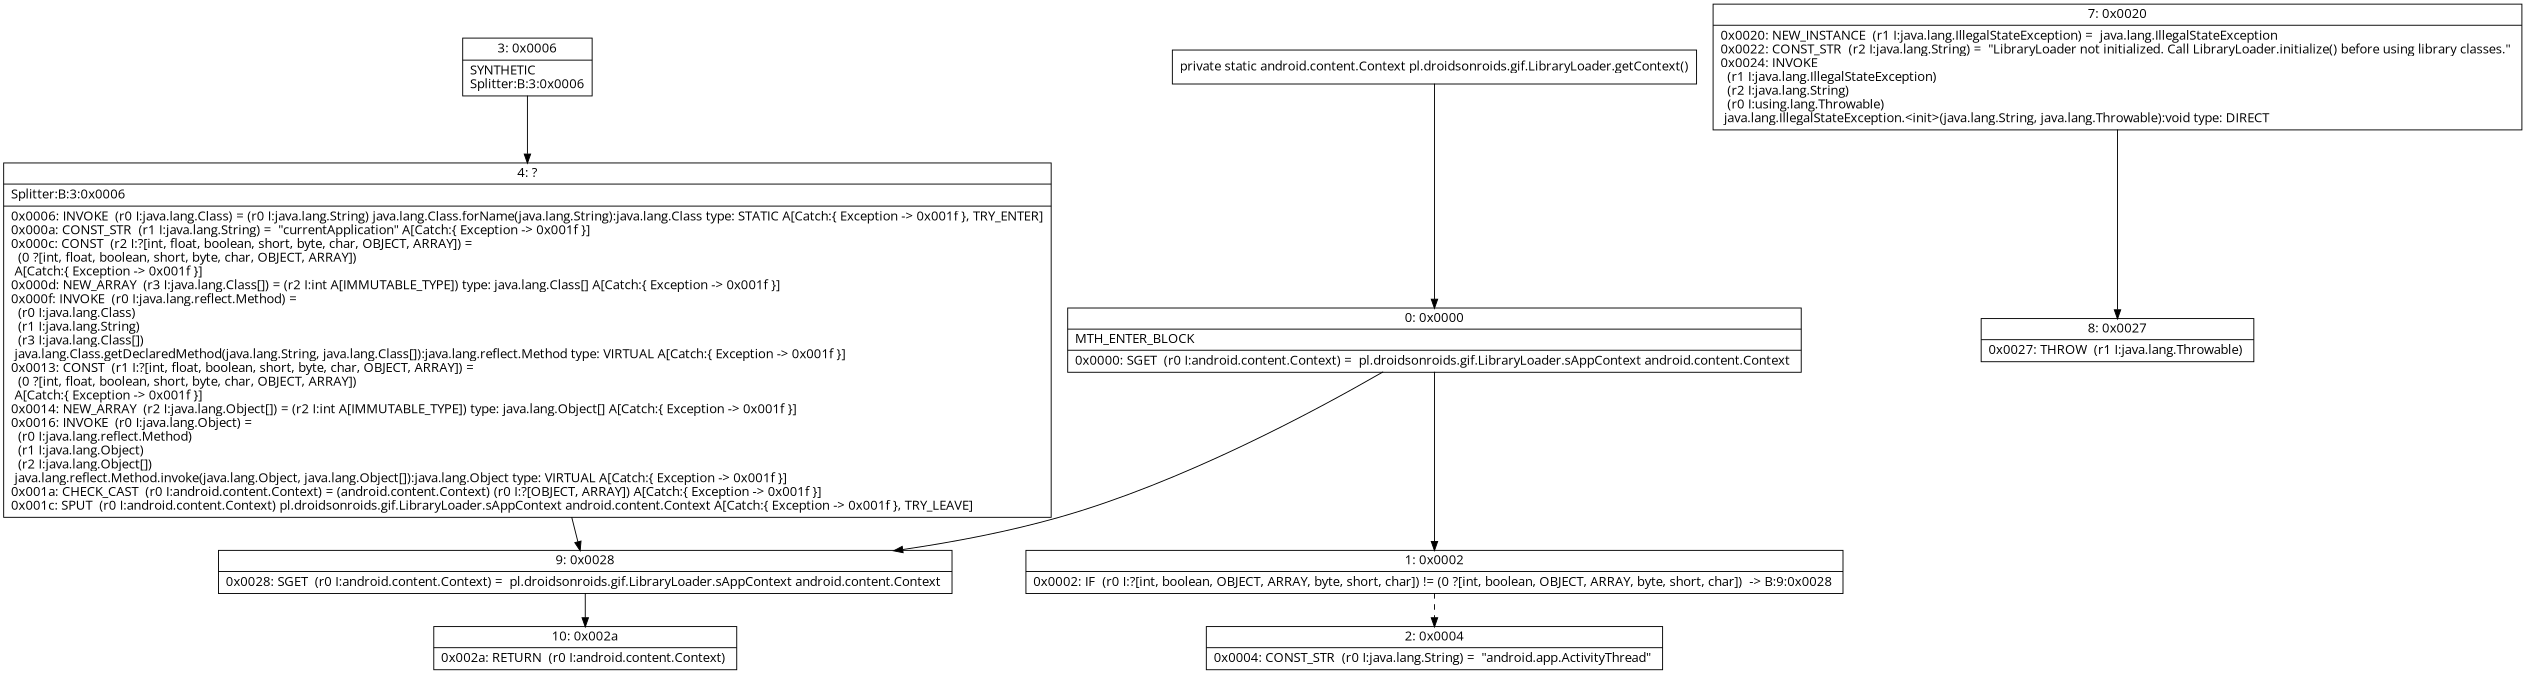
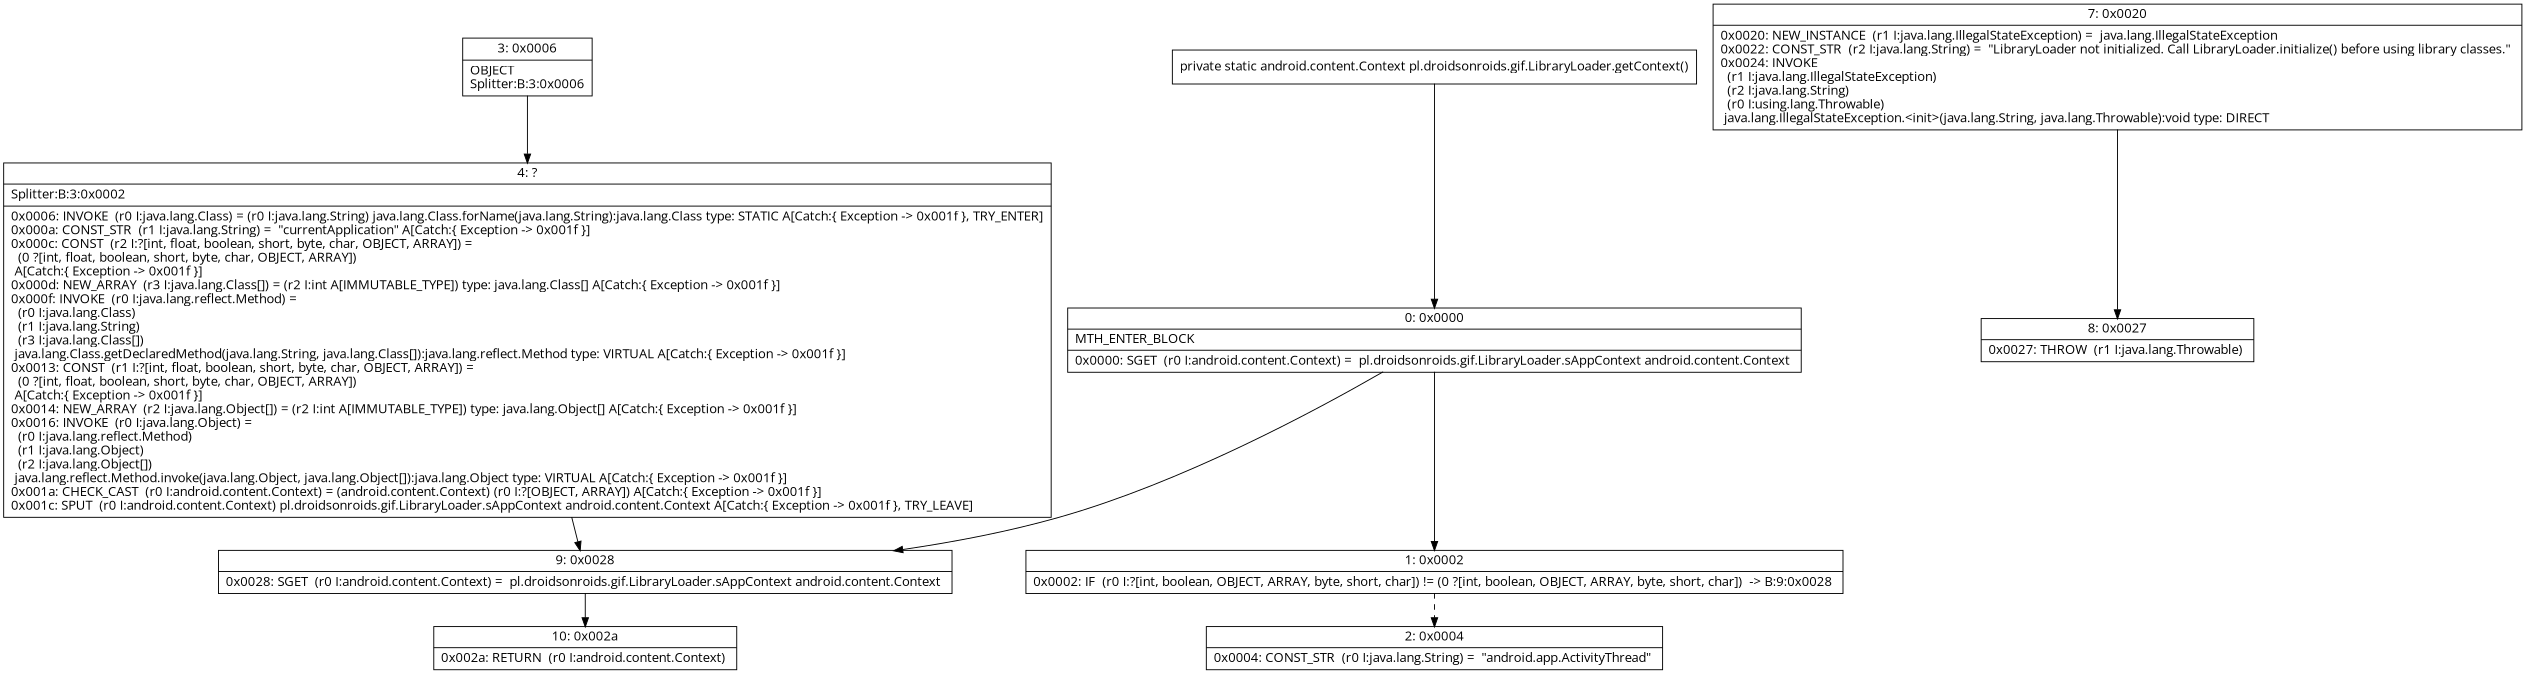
  digraph {
    fontname="Open Sans"
    node [fontname="Open Sans" shape=record]
    edge [fontname="Open Sans"]
    n1 [label="{0\:\ 0x0000|MTH_ENTER_BLOCK\l|0x0000: SGET  (r0 I:android.content.Context) =  pl.droidsonroids.gif.LibraryLoader.sAppContext android.content.Context \l}"]
    n2 [label="{1\:\ 0x0002|0x0002: IF  (r0 I:?[int, boolean, OBJECT, ARRAY, byte, short, char]) != (0 ?[int, boolean, OBJECT, ARRAY, byte, short, char])  \-\> B:9:0x0028 \l}"]
    n3 [label="{9\:\ 0x0028|0x0028: SGET  (r0 I:android.content.Context) =  pl.droidsonroids.gif.LibraryLoader.sAppContext android.content.Context \l}"]
    n4 [label="{2\:\ 0x0004|0x0004: CONST_STR  (r0 I:java.lang.String) =  \"android.app.ActivityThread\" \l}"]
    n5 [label="{10\:\ 0x002a|0x002a: RETURN  (r0 I:android.content.Context) \l}"]
-   n6 [label="{3\:\ 0x0006|SYNTHETIC\lSplitter:B:3:0x0006\l}"]
-   n7 [label="{4\:\ ?|Splitter:B:3:0x0006\l|0x0006: INVOKE  (r0 I:java.lang.Class) = (r0 I:java.lang.String) java.lang.Class.forName(java.lang.String):java.lang.Class type: STATIC A[Catch:\{ Exception \-\> 0x001f \}, TRY_ENTER]\l0x000a: CONST_STR  (r1 I:java.lang.String) =  \"currentApplication\" A[Catch:\{ Exception \-\> 0x001f \}]\l0x000c: CONST  (r2 I:?[int, float, boolean, short, byte, char, OBJECT, ARRAY]) = \l  (0 ?[int, float, boolean, short, byte, char, OBJECT, ARRAY])\l A[Catch:\{ Exception \-\> 0x001f \}]\l0x000d: NEW_ARRAY  (r3 I:java.lang.Class[]) = (r2 I:int A[IMMUTABLE_TYPE]) type: java.lang.Class[] A[Catch:\{ Exception \-\> 0x001f \}]\l0x000f: INVOKE  (r0 I:java.lang.reflect.Method) = \l  (r0 I:java.lang.Class)\l  (r1 I:java.lang.String)\l  (r3 I:java.lang.Class[])\l java.lang.Class.getDeclaredMethod(java.lang.String, java.lang.Class[]):java.lang.reflect.Method type: VIRTUAL A[Catch:\{ Exception \-\> 0x001f \}]\l0x0013: CONST  (r1 I:?[int, float, boolean, short, byte, char, OBJECT, ARRAY]) = \l  (0 ?[int, float, boolean, short, byte, char, OBJECT, ARRAY])\l A[Catch:\{ Exception \-\> 0x001f \}]\l0x0014: NEW_ARRAY  (r2 I:java.lang.Object[]) = (r2 I:int A[IMMUTABLE_TYPE]) type: java.lang.Object[] A[Catch:\{ Exception \-\> 0x001f \}]\l0x0016: INVOKE  (r0 I:java.lang.Object) = \l  (r0 I:java.lang.reflect.Method)\l  (r1 I:java.lang.Object)\l  (r2 I:java.lang.Object[])\l java.lang.reflect.Method.invoke(java.lang.Object, java.lang.Object[]):java.lang.Object type: VIRTUAL A[Catch:\{ Exception \-\> 0x001f \}]\l0x001a: CHECK_CAST  (r0 I:android.content.Context) = (android.content.Context) (r0 I:?[OBJECT, ARRAY]) A[Catch:\{ Exception \-\> 0x001f \}]\l0x001c: SPUT  (r0 I:android.content.Context) pl.droidsonroids.gif.LibraryLoader.sAppContext android.content.Context A[Catch:\{ Exception \-\> 0x001f \}, TRY_LEAVE]\l}"]
+   n6 [label="{3\:\ 0x0006|OBJECT\lSplitter:B:3:0x0006\l}"]
+   n7 [label="{4\:\ ?|Splitter:B:3:0x0002\l|0x0006: INVOKE  (r0 I:java.lang.Class) = (r0 I:java.lang.String) java.lang.Class.forName(java.lang.String):java.lang.Class type: STATIC A[Catch:\{ Exception \-\> 0x001f \}, TRY_ENTER]\l0x000a: CONST_STR  (r1 I:java.lang.String) =  \"currentApplication\" A[Catch:\{ Exception \-\> 0x001f \}]\l0x000c: CONST  (r2 I:?[int, float, boolean, short, byte, char, OBJECT, ARRAY]) = \l  (0 ?[int, float, boolean, short, byte, char, OBJECT, ARRAY])\l A[Catch:\{ Exception \-\> 0x001f \}]\l0x000d: NEW_ARRAY  (r3 I:java.lang.Class[]) = (r2 I:int A[IMMUTABLE_TYPE]) type: java.lang.Class[] A[Catch:\{ Exception \-\> 0x001f \}]\l0x000f: INVOKE  (r0 I:java.lang.reflect.Method) = \l  (r0 I:java.lang.Class)\l  (r1 I:java.lang.String)\l  (r3 I:java.lang.Class[])\l java.lang.Class.getDeclaredMethod(java.lang.String, java.lang.Class[]):java.lang.reflect.Method type: VIRTUAL A[Catch:\{ Exception \-\> 0x001f \}]\l0x0013: CONST  (r1 I:?[int, float, boolean, short, byte, char, OBJECT, ARRAY]) = \l  (0 ?[int, float, boolean, short, byte, char, OBJECT, ARRAY])\l A[Catch:\{ Exception \-\> 0x001f \}]\l0x0014: NEW_ARRAY  (r2 I:java.lang.Object[]) = (r2 I:int A[IMMUTABLE_TYPE]) type: java.lang.Object[] A[Catch:\{ Exception \-\> 0x001f \}]\l0x0016: INVOKE  (r0 I:java.lang.Object) = \l  (r0 I:java.lang.reflect.Method)\l  (r1 I:java.lang.Object)\l  (r2 I:java.lang.Object[])\l java.lang.reflect.Method.invoke(java.lang.Object, java.lang.Object[]):java.lang.Object type: VIRTUAL A[Catch:\{ Exception \-\> 0x001f \}]\l0x001a: CHECK_CAST  (r0 I:android.content.Context) = (android.content.Context) (r0 I:?[OBJECT, ARRAY]) A[Catch:\{ Exception \-\> 0x001f \}]\l0x001c: SPUT  (r0 I:android.content.Context) pl.droidsonroids.gif.LibraryLoader.sAppContext android.content.Context A[Catch:\{ Exception \-\> 0x001f \}, TRY_LEAVE]\l}"]
    n8 [label="{7\:\ 0x0020|0x0020: NEW_INSTANCE  (r1 I:java.lang.IllegalStateException) =  java.lang.IllegalStateException \l0x0022: CONST_STR  (r2 I:java.lang.String) =  \"LibraryLoader not initialized. Call LibraryLoader.initialize() before using library classes.\" \l0x0024: INVOKE  \l  (r1 I:java.lang.IllegalStateException)\l  (r2 I:java.lang.String)\l  (r0 I:using.lang.Throwable)\l java.lang.IllegalStateException.\<init\>(java.lang.String, java.lang.Throwable):void type: DIRECT \l}"]
    n9 [label="{8\:\ 0x0027|0x0027: THROW  (r1 I:java.lang.Throwable) \l}"]
    n10 [label="{private static android.content.Context pl.droidsonroids.gif.LibraryLoader.getContext() }"]
    n1 -> n2
    n1 -> n3
    n2 -> n4 [style=dashed]
    n3 -> n5
    n6 -> n7
    n7 -> n3
    n8 -> n9
    n10 -> n1
  }
